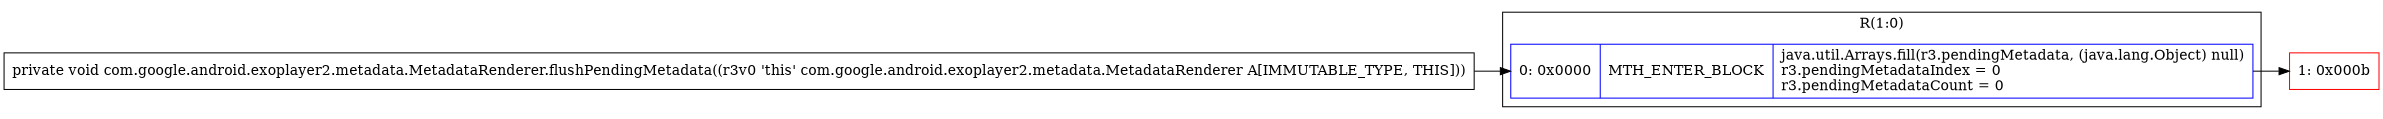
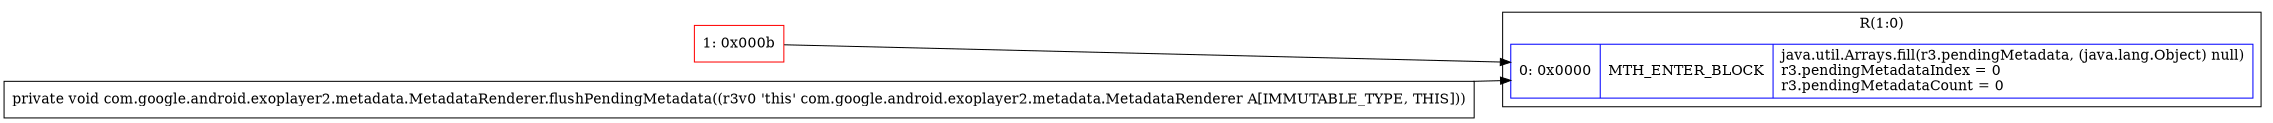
  digraph {
    rankdir=LR
    node [shape=record]
    n1 [color=blue label="{0\:\ 0x0000|MTH_ENTER_BLOCK\l|java.util.Arrays.fill(r3.pendingMetadata, (java.lang.Object) null)\lr3.pendingMetadataIndex = 0\lr3.pendingMetadataCount = 0\l}"]
    n2 [color=red label="{1\:\ 0x000b}"]
    n3 [label="{private void com.google.android.exoplayer2.metadata.MetadataRenderer.flushPendingMetadata((r3v0 'this' com.google.android.exoplayer2.metadata.MetadataRenderer A[IMMUTABLE_TYPE, THIS])) }"]
    subgraph cluster_1 {
      label="R(1:0)"
      n1
    }
-   n1 -> n2
+   n2 -> n1
    n3 -> n1
  }
